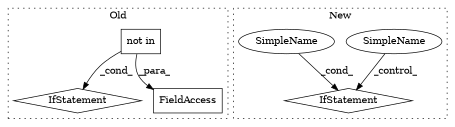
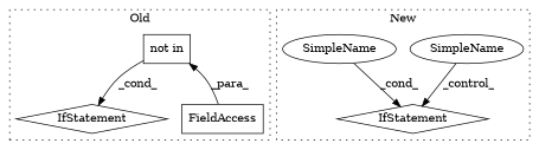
  digraph {
    node [a=25 l="4,2" shape=box]
    n1 [a=108 l=37 label="not in" s=1793]
    n2 [label=IfStatement s="1841,1859" shape=diamond]
    n3 [a=22 l=15 label=FieldAccess s=1815]
    n4 [label=IfStatement s="1995,2007" shape=diamond]
    n5 [a=42 label=SimpleName shape=ellipse l=""]
    n6 [a=42 l=8 label=SimpleName s=1999 shape=ellipse]
    subgraph cluster_1 {
      label=Old
      style=dotted
      n1
      n2
      n3
    }
    subgraph cluster_2 {
      label=New
      style=dotted
      n4
      n5
      n6
    }
    n1 -> n2 [label=_cond_]
-   n1 -> n3 [label=_para_]
+   n3 -> n1 [label=_para_]
    n5 -> n4 [label=_control_]
    n6 -> n4 [label=_cond_]
  }
